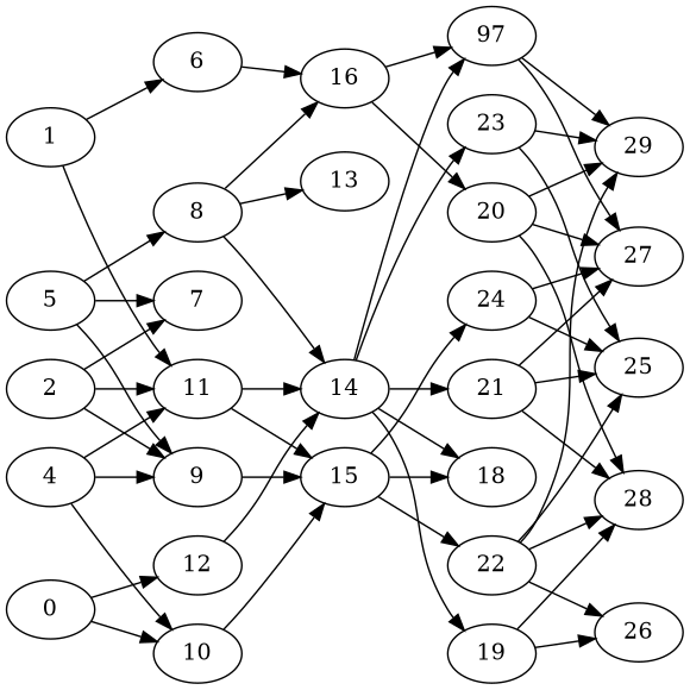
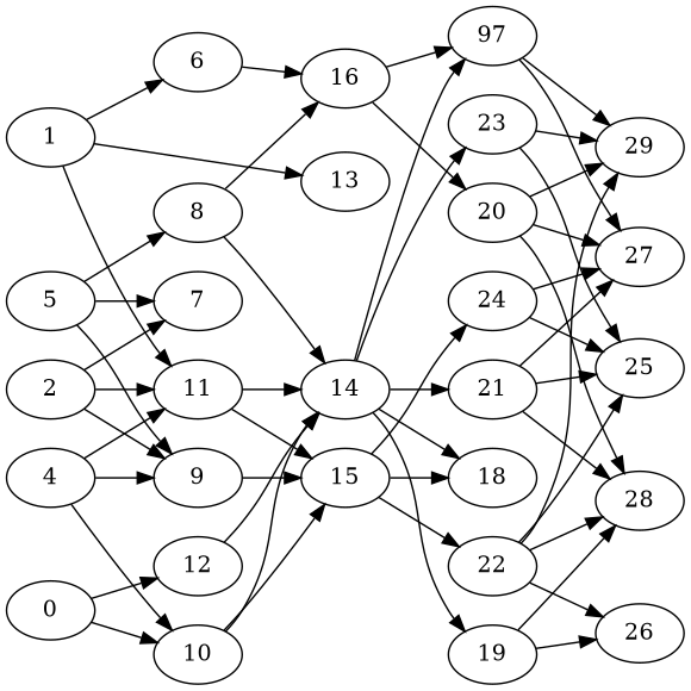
  digraph {
    rankdir=LR
    node [alpha=0.19]
    1 [alpha=0.09 expect_size=1046893360594075520]
    6 [alpha=0.01 expect_size=4838497543006080]
    11 [alpha=0.04 expect_size=570213540801873408]
    13 [expect_size=104845508871798320]
    16 [alpha=0.06 expect_size=239937197793086752]
    14 [alpha=0.14 expect_size=25828535227369127936]
    15 [alpha=0.17 expect_size=6519759479273893]
    n8 [alpha=0.01 expect_size=1620294502211856 label=97]
    20 [alpha=0.00 expect_size=924238359268687872000]
    18 [expect_size=5146388377068392]
    19 [alpha=0.16 expect_size=25637265998688026624]
    21 [alpha=0.17 expect_size=1083160920437821824]
    23 [alpha=0.15 expect_size=102811522539903254528]
    22 [alpha=0.16 expect_size=286797185048670896128]
    24 [alpha=0.15 expect_size=22765122113373088]
    2 [alpha=0.07 expect_size=51299319329230304]
    7 [alpha=0.06 expect_size=608097310156823461888]
    9 [alpha=0.13 expect_size=2344017934025120256]
    n19 [alpha=0.09 expect_size=359232891714830784 label=0]
    10 [alpha=0.13 expect_size=48885508926608264]
    12 [alpha=0.07 expect_size=961275468355452534784]
    4 [alpha=0.07 expect_size=433537985488687872]
    5 [alpha=0.18 expect_size=834536854937611010048]
    8 [alpha=0.01 expect_size=232678566681651072]
    27 [expect_size=3419327001097610]
    29 [expect_size=1081799386316412544]
    28 [alpha=0.14 expect_size=12797130184785186]
    26 [alpha=0.02 expect_size=1795313982008922880]
    25 [alpha=0.04 expect_size=1379613039592274]
    1 -> 6
    1 -> 11
-   8 -> 13
+   1 -> 13
    6 -> 16
    11 -> 14
    11 -> 15
    16 -> n8
    16 -> 20
    14 -> n8
    14 -> 18
    14 -> 19
    14 -> 21
    14 -> 23
    15 -> 18
    15 -> 22
    15 -> 24
    n8 -> 27
    n8 -> 29
    20 -> 27
    20 -> 29
    20 -> 28
    19 -> 28
    19 -> 26
    21 -> 27
    21 -> 28
    21 -> 25
    23 -> 29
    23 -> 25
    22 -> 29
    22 -> 28
    22 -> 26
    22 -> 25
    24 -> 27
    24 -> 25
    2 -> 11
    2 -> 7
    2 -> 9
    9 -> 15
    n19 -> 10
    n19 -> 12
+   10 -> 14
    10 -> 15
    12 -> 14
    4 -> 11
    4 -> 9
    4 -> 10
    5 -> 7
    5 -> 9
    5 -> 8
    8 -> 16
    8 -> 14
  }
